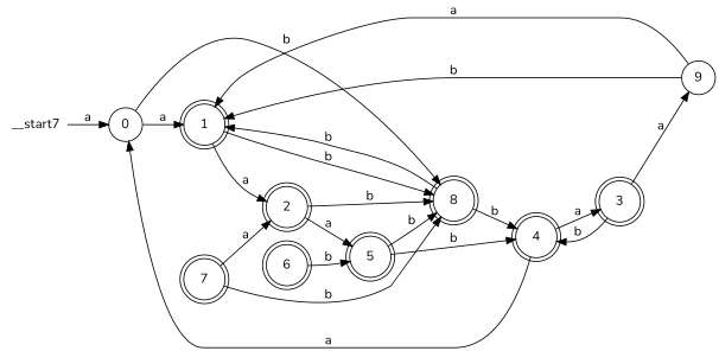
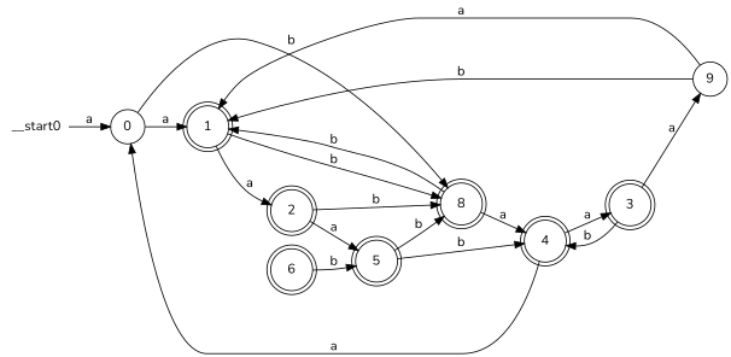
  digraph {
    fontname=Nunito
    rankdir=LR
    node [fontname=Nunito shape=doublecircle color=black fillcolor=white style="rounded,filled"]
    edge [fontname=Nunito]
-   __start0 [shape=none label=__start7 color="" fillcolor="" style=""]
+   __start0 [shape=none color="" fillcolor="" style=""]
    n2 [label=0 shape=circle style=filled]
    n3 [label=1]
    n4 [label=8]
    n5 [label=2]
    n6 [label=4]
    n7 [label=3]
    n8 [label=9 shape=circle style=filled]
    n9 [label=5]
    n10 [label=6]
-   n11 [label=7]
    __start0 -> n2 [label=a]
    n2 -> n3 [label=a]
    n2 -> n4 [label=b]
    n3 -> n4 [label=b]
    n3 -> n5 [label=a]
    n4 -> n3 [label=b]
-   n4 -> n6 [label=b]
+   n4 -> n6 [label=a]
    n5 -> n4 [label=b]
    n5 -> n9 [label=a]
    n6 -> n2 [label=a]
    n6 -> n7 [label=a]
    n7 -> n6 [label=b]
    n7 -> n8 [label=a]
    n8 -> n3 [label=a]
    n8 -> n3 [label=b]
    n9 -> n4 [label=b]
    n9 -> n6 [label=b]
    n10 -> n9 [label=b]
-   n11 -> n4 [label=b]
-   n11 -> n5 [label=a]
  }
